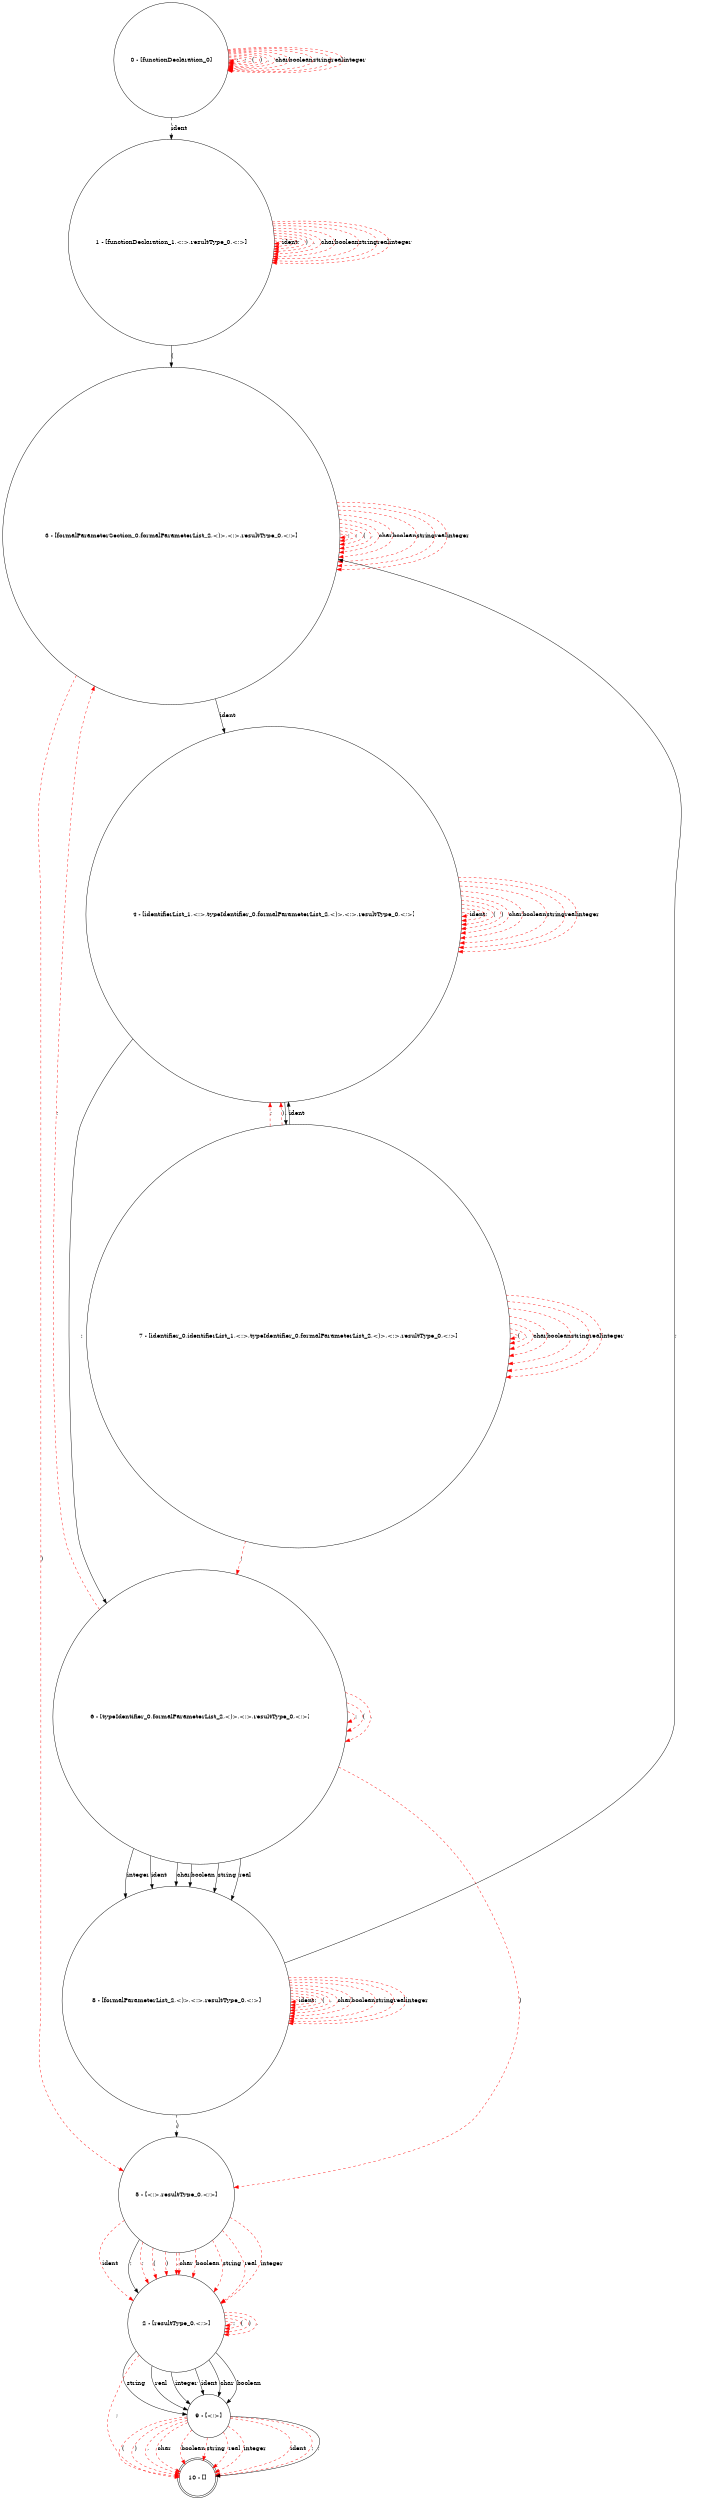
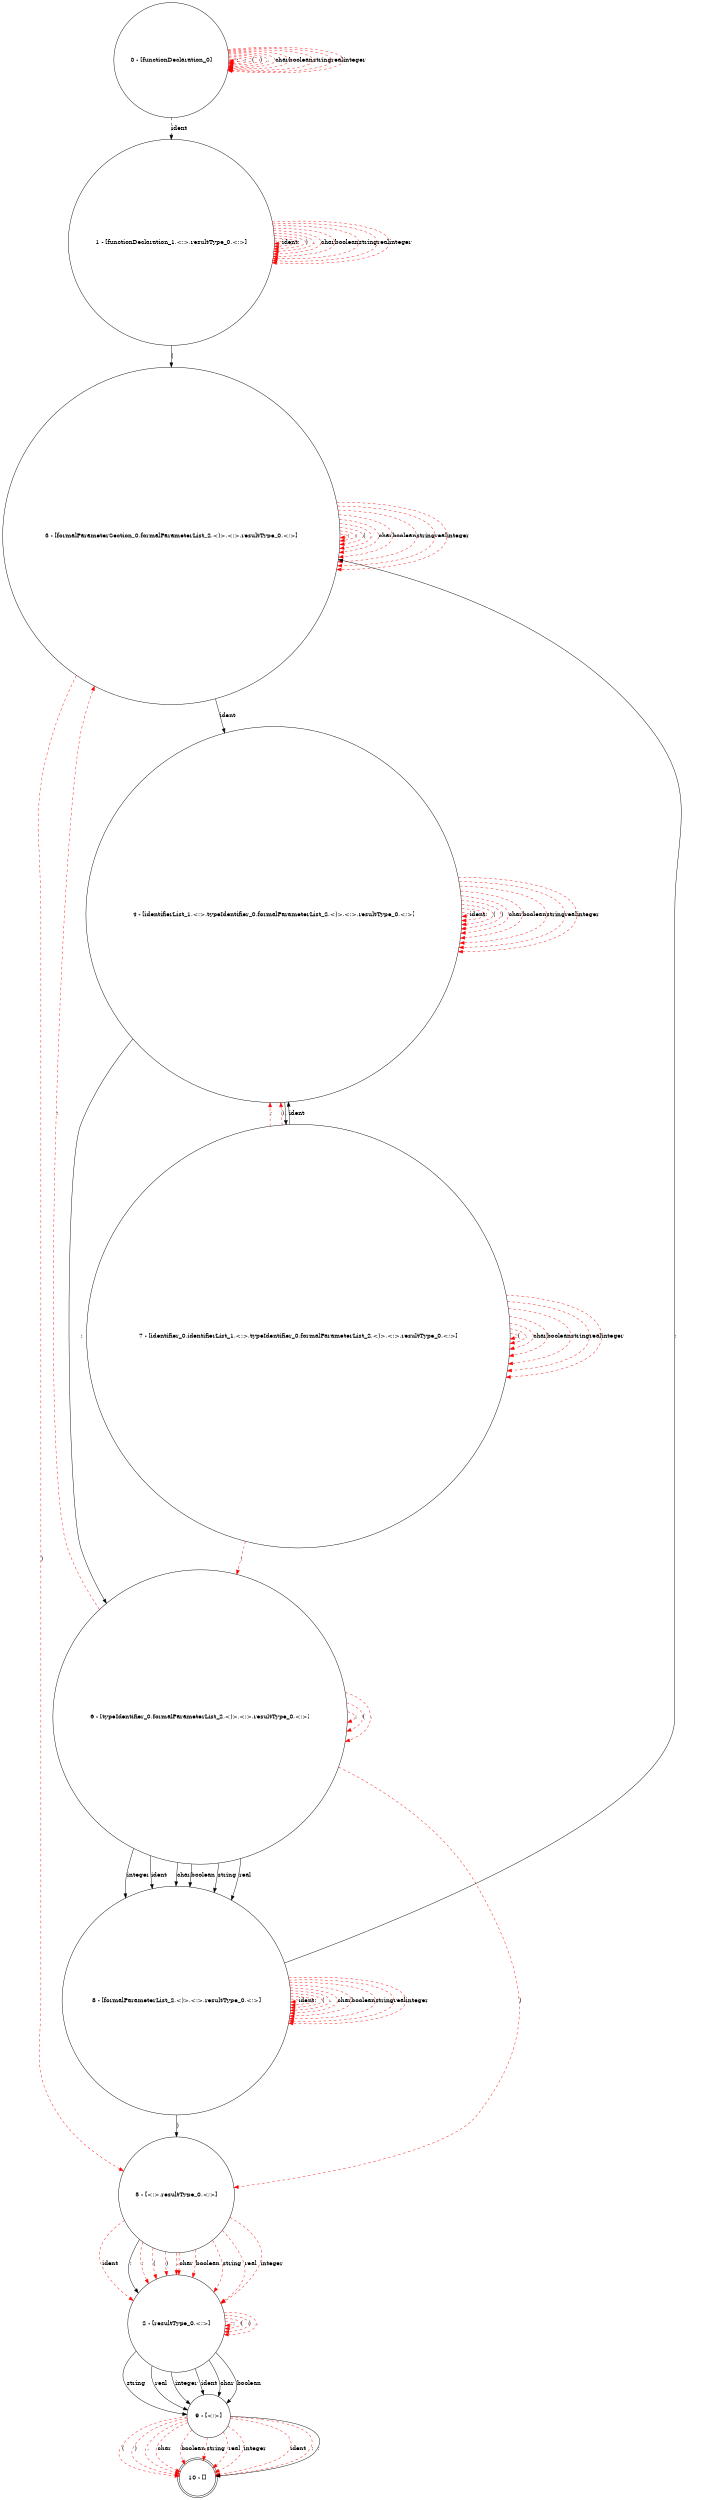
  digraph {
    rankdir=TB
    node [color=black shape=circle]
    edge [color=red style=dashed]
    n1 [label="0 - [functionDeclaration_0]"]
    n2 [label="1 - [functionDeclaration_1,<:>,resultType_0,<;>]"]
    n3 [label="3 - [formalParameterSection_0,formalParameterList_2,<)>,<:>,resultType_0,<;>]"]
    n4 [label="2 - [resultType_0,<;>]"]
    n5 [label="9 - [<;>]"]
    n6 [label="10 - []" shape=doublecircle]
    n7 [label="4 - [identifierList_1,<:>,typeIdentifier_0,formalParameterList_2,<)>,<:>,resultType_0,<;>]"]
    n8 [label="5 - [<:>,resultType_0,<;>]"]
    n9 [label="6 - [typeIdentifier_0,formalParameterList_2,<)>,<:>,resultType_0,<;>]"]
    n10 [label="7 - [identifier_0,identifierList_1,<:>,typeIdentifier_0,formalParameterList_2,<)>,<:>,resultType_0,<;>]"]
    n11 [label="8 - [formalParameterList_2,<)>,<:>,resultType_0,<;>]"]
    n1 -> n1 [label=":"]
    n1 -> n1 [label=";"]
    n1 -> n1 [label="("]
    n1 -> n1 [label=")"]
    n1 -> n1 [label=","]
    n1 -> n1 [label=char]
    n1 -> n1 [label=boolean]
    n1 -> n1 [label=string]
    n1 -> n1 [label=real]
    n1 -> n1 [label=integer]
    n1 -> n2 [color=black label=ident]
    n2 -> n2 [label=ident]
    n2 -> n2 [label=";"]
    n2 -> n2 [label=")"]
    n2 -> n2 [label=","]
    n2 -> n2 [label=char]
    n2 -> n2 [label=boolean]
    n2 -> n2 [label=string]
    n2 -> n2 [label=real]
    n2 -> n2 [label=integer]
    n2 -> n3 [color=black label="(" style=""]
    n3 -> n3 [label=":"]
    n3 -> n3 [label=";"]
    n3 -> n3 [label="("]
    n3 -> n3 [label=","]
    n3 -> n3 [label=char]
    n3 -> n3 [label=boolean]
    n3 -> n3 [label=string]
    n3 -> n3 [label=real]
    n3 -> n3 [label=integer]
    n3 -> n7 [color=black label=ident style=""]
    n3 -> n8 [label=")"]
    n4 -> n4 [label=":"]
    n4 -> n4 [label="("]
    n4 -> n4 [label=")"]
    n4 -> n4 [label=","]
    n4 -> n5 [color=black label=ident style=""]
    n4 -> n5 [color=black label=char style=""]
    n4 -> n5 [color=black label=boolean style=""]
    n4 -> n5 [color=black label=string style=""]
    n4 -> n5 [color=black label=real style=""]
    n4 -> n5 [color=black label=integer style=""]
-   n4 -> n6 [label=";"]
    n5 -> n6 [label=ident]
    n5 -> n6 [label=":"]
    n5 -> n6 [color=black label=";" style=""]
    n5 -> n6 [label="("]
    n5 -> n6 [label=")"]
    n5 -> n6 [label=","]
    n5 -> n6 [label=char]
    n5 -> n6 [label=boolean]
    n5 -> n6 [label=string]
    n5 -> n6 [label=real]
    n5 -> n6 [label=integer]
    n7 -> n7 [label=ident]
    n7 -> n7 [label=";"]
    n7 -> n7 [label="("]
    n7 -> n7 [label=")"]
    n7 -> n7 [label=char]
    n7 -> n7 [label=boolean]
    n7 -> n7 [label=string]
    n7 -> n7 [label=real]
    n7 -> n7 [label=integer]
    n7 -> n9 [color=black label=":" style=""]
    n7 -> n10 [color=black label="," style=""]
    n8 -> n4 [label=ident]
    n8 -> n4 [color=black label=":" style=""]
    n8 -> n4 [label=";"]
    n8 -> n4 [label="("]
    n8 -> n4 [label=")"]
    n8 -> n4 [label=","]
    n8 -> n4 [label=char]
    n8 -> n4 [label=boolean]
    n8 -> n4 [label=string]
    n8 -> n4 [label=real]
    n8 -> n4 [label=integer]
    n9 -> n3 [label=";"]
    n9 -> n8 [label=")"]
    n9 -> n9 [label=":"]
    n9 -> n9 [label="("]
    n9 -> n9 [label=","]
    n9 -> n11 [color=black label=ident style=""]
    n9 -> n11 [color=black label=char style=""]
    n9 -> n11 [color=black label=boolean style=""]
    n9 -> n11 [color=black label=string style=""]
    n9 -> n11 [color=black label=real style=""]
    n9 -> n11 [color=black label=integer style=""]
    n10 -> n7 [color=black label=ident style=""]
    n10 -> n7 [label=";"]
    n10 -> n7 [label=")"]
    n10 -> n9 [label=":"]
    n10 -> n10 [label="("]
    n10 -> n10 [label=","]
    n10 -> n10 [label=char]
    n10 -> n10 [label=boolean]
    n10 -> n10 [label=string]
    n10 -> n10 [label=real]
    n10 -> n10 [label=integer]
    n11 -> n3 [color=black label=";" style=""]
-   n11 -> n8 [color=black label=")"]
+   n11 -> n8 [color=black label=")" style=""]
    n11 -> n11 [label=ident]
    n11 -> n11 [label=":"]
    n11 -> n11 [label="("]
    n11 -> n11 [label=","]
    n11 -> n11 [label=char]
    n11 -> n11 [label=boolean]
    n11 -> n11 [label=string]
    n11 -> n11 [label=real]
    n11 -> n11 [label=integer]
  }
